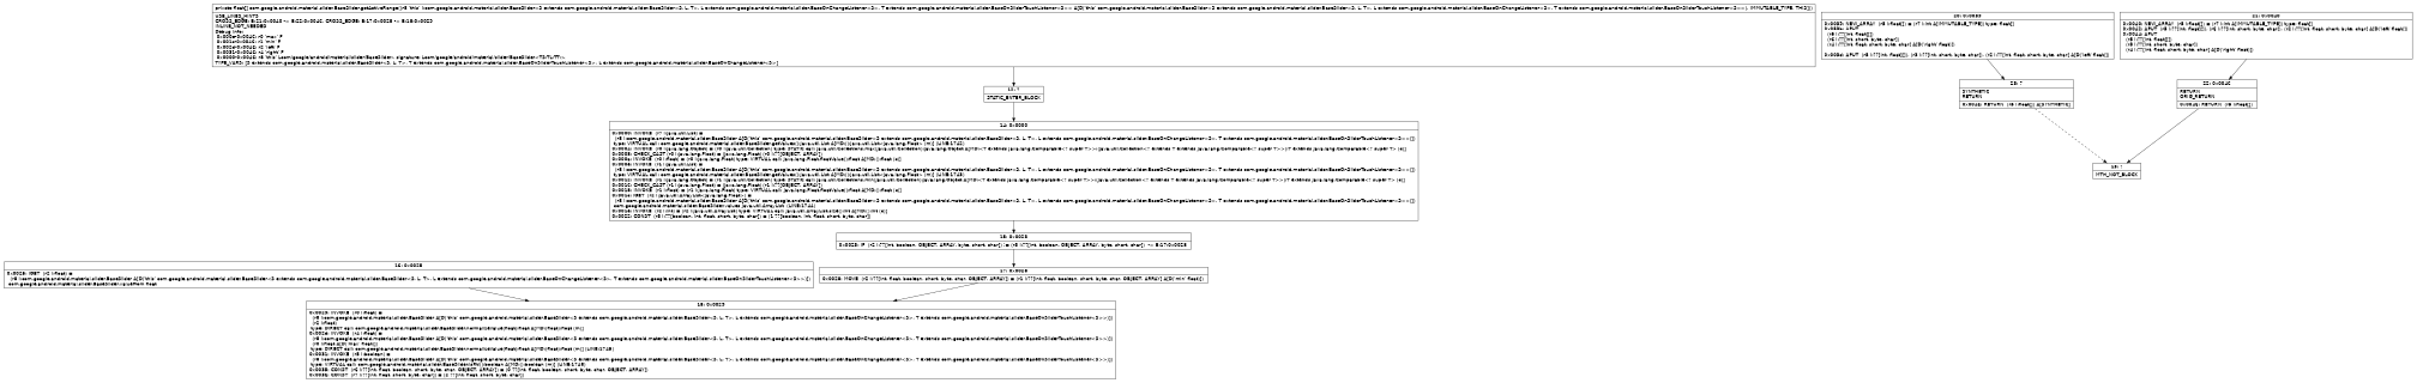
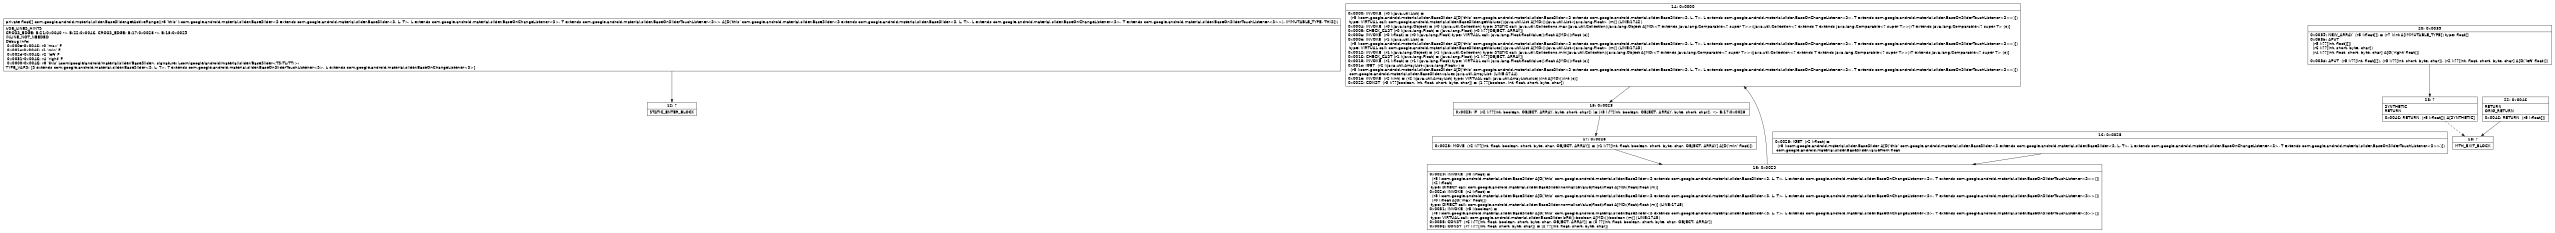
  digraph {
    fontname="DejaVu Sans"
    node [fontname="DejaVu Sans" shape=record]
    edge [fontname="DejaVu Sans"]
    n1 [label="{12\:\ ?|STATIC_ENTER_BLOCK\l}"]
-   n2 [label="{14\:\ 0x0000|0x0000: INVOKE  (r7 I:java.util.List) = \l  (r8 I:com.google.android.material.slider.BaseSlider A[D('this' com.google.android.material.slider.BaseSlider\<S extends com.google.android.material.slider.BaseSlider\<S, L, T\>, L extends com.google.android.material.slider.BaseOnChangeListener\<S\>, T extends com.google.android.material.slider.BaseOnSliderTouchListener\<S\>\>)])\l type: VIRTUAL call: com.google.android.material.slider.BaseSlider.getValues():java.util.List A[MD:():java.util.List\<java.lang.Float\> (m)] (LINE:1742)\l0x0004: INVOKE  (r0 I:java.lang.Object) = (r0 I:java.util.Collection) type: STATIC call: java.util.Collections.max(java.util.Collection):java.lang.Object A[MD:\<T extends java.lang.Comparable\<? super T\>\>:(java.util.Collection\<? extends T extends java.lang.Comparable\<? super T\>\>):T extends java.lang.Comparable\<? super T\> (c)]\l0x0008: CHECK_CAST (r0 I:java.lang.Float) = (java.lang.Float) (r0 I:??[OBJECT, ARRAY]) \l0x000a: INVOKE  (r0 I:float) = (r0 I:java.lang.Float) type: VIRTUAL call: java.lang.Float.floatValue():float A[MD:():float (c)]\l0x000e: INVOKE  (r1 I:java.util.List) = \l  (r8 I:com.google.android.material.slider.BaseSlider A[D('this' com.google.android.material.slider.BaseSlider\<S extends com.google.android.material.slider.BaseSlider\<S, L, T\>, L extends com.google.android.material.slider.BaseOnChangeListener\<S\>, T extends com.google.android.material.slider.BaseOnSliderTouchListener\<S\>\>)])\l type: VIRTUAL call: com.google.android.material.slider.BaseSlider.getValues():java.util.List A[MD:():java.util.List\<java.lang.Float\> (m)] (LINE:1743)\l0x0012: INVOKE  (r1 I:java.lang.Object) = (r1 I:java.util.Collection) type: STATIC call: java.util.Collections.min(java.util.Collection):java.lang.Object A[MD:\<T extends java.lang.Comparable\<? super T\>\>:(java.util.Collection\<? extends T extends java.lang.Comparable\<? super T\>\>):T extends java.lang.Comparable\<? super T\> (c)]\l0x0016: CHECK_CAST (r1 I:java.lang.Float) = (java.lang.Float) (r1 I:??[OBJECT, ARRAY]) \l0x0018: INVOKE  (r1 I:float) = (r1 I:java.lang.Float) type: VIRTUAL call: java.lang.Float.floatValue():float A[MD:():float (c)]\l0x001c: IGET  (r2 I:java.util.ArrayList\<java.lang.Float\>) = \l  (r8 I:com.google.android.material.slider.BaseSlider A[D('this' com.google.android.material.slider.BaseSlider\<S extends com.google.android.material.slider.BaseSlider\<S, L, T\>, L extends com.google.android.material.slider.BaseOnChangeListener\<S\>, T extends com.google.android.material.slider.BaseOnSliderTouchListener\<S\>\>)])\l com.google.android.material.slider.BaseSlider.values java.util.ArrayList  (LINE:1744)\l0x001e: INVOKE  (r2 I:int) = (r2 I:java.util.ArrayList) type: VIRTUAL call: java.util.ArrayList.size():int A[MD:():int (c)]\l0x0022: CONST  (r3 I:??[boolean, int, float, short, byte, char]) = (1 ??[boolean, int, float, short, byte, char]) \l}"]
+   n2 [label="{14\:\ 0x0000|0x0000: INVOKE  (r0 I:java.util.List) = \l  (r8 I:com.google.android.material.slider.BaseSlider A[D('this' com.google.android.material.slider.BaseSlider\<S extends com.google.android.material.slider.BaseSlider\<S, L, T\>, L extends com.google.android.material.slider.BaseOnChangeListener\<S\>, T extends com.google.android.material.slider.BaseOnSliderTouchListener\<S\>\>)])\l type: VIRTUAL call: com.google.android.material.slider.BaseSlider.getValues():java.util.List A[MD:():java.util.List\<java.lang.Float\> (m)] (LINE:1742)\l0x0004: INVOKE  (r0 I:java.lang.Object) = (r0 I:java.util.Collection) type: STATIC call: java.util.Collections.max(java.util.Collection):java.lang.Object A[MD:\<T extends java.lang.Comparable\<? super T\>\>:(java.util.Collection\<? extends T extends java.lang.Comparable\<? super T\>\>):T extends java.lang.Comparable\<? super T\> (c)]\l0x0008: CHECK_CAST (r0 I:java.lang.Float) = (java.lang.Float) (r0 I:??[OBJECT, ARRAY]) \l0x000a: INVOKE  (r0 I:float) = (r0 I:java.lang.Float) type: VIRTUAL call: java.lang.Float.floatValue():float A[MD:():float (c)]\l0x000e: INVOKE  (r1 I:java.util.List) = \l  (r8 I:com.google.android.material.slider.BaseSlider A[D('this' com.google.android.material.slider.BaseSlider\<S extends com.google.android.material.slider.BaseSlider\<S, L, T\>, L extends com.google.android.material.slider.BaseOnChangeListener\<S\>, T extends com.google.android.material.slider.BaseOnSliderTouchListener\<S\>\>)])\l type: VIRTUAL call: com.google.android.material.slider.BaseSlider.getValues():java.util.List A[MD:():java.util.List\<java.lang.Float\> (m)] (LINE:1743)\l0x0012: INVOKE  (r1 I:java.lang.Object) = (r1 I:java.util.Collection) type: STATIC call: java.util.Collections.min(java.util.Collection):java.lang.Object A[MD:\<T extends java.lang.Comparable\<? super T\>\>:(java.util.Collection\<? extends T extends java.lang.Comparable\<? super T\>\>):T extends java.lang.Comparable\<? super T\> (c)]\l0x0016: CHECK_CAST (r1 I:java.lang.Float) = (java.lang.Float) (r1 I:??[OBJECT, ARRAY]) \l0x0018: INVOKE  (r1 I:float) = (r1 I:java.lang.Float) type: VIRTUAL call: java.lang.Float.floatValue():float A[MD:():float (c)]\l0x001c: IGET  (r2 I:java.util.ArrayList\<java.lang.Float\>) = \l  (r8 I:com.google.android.material.slider.BaseSlider A[D('this' com.google.android.material.slider.BaseSlider\<S extends com.google.android.material.slider.BaseSlider\<S, L, T\>, L extends com.google.android.material.slider.BaseOnChangeListener\<S\>, T extends com.google.android.material.slider.BaseOnSliderTouchListener\<S\>\>)])\l com.google.android.material.slider.BaseSlider.values java.util.ArrayList  (LINE:1744)\l0x001e: INVOKE  (r2 I:int) = (r2 I:java.util.ArrayList) type: VIRTUAL call: java.util.ArrayList.size():int A[MD:():int (c)]\l0x0022: CONST  (r3 I:??[boolean, int, float, short, byte, char]) = (1 ??[boolean, int, float, short, byte, char]) \l}"]
    n3 [label="{15\:\ 0x0023|0x0023: IF  (r2 I:??[int, boolean, OBJECT, ARRAY, byte, short, char]) != (r3 I:??[int, boolean, OBJECT, ARRAY, byte, short, char])  \-\> B:17:0x0028 \l}"]
    n4 [label="{17\:\ 0x0028|0x0028: MOVE  (r2 I:??[int, float, boolean, short, byte, char, OBJECT, ARRAY]) = (r1 I:??[int, float, boolean, short, byte, char, OBJECT, ARRAY] A[D('min' float)]) \l}"]
    n5 [label="{16\:\ 0x0025|0x0025: IGET  (r2 I:float) = \l  (r8 I:com.google.android.material.slider.BaseSlider A[D('this' com.google.android.material.slider.BaseSlider\<S extends com.google.android.material.slider.BaseSlider\<S, L, T\>, L extends com.google.android.material.slider.BaseOnChangeListener\<S\>, T extends com.google.android.material.slider.BaseOnSliderTouchListener\<S\>\>)])\l com.google.android.material.slider.BaseSlider.valueFrom float \l}"]
    n6 [label="{18\:\ 0x0029|0x0029: INVOKE  (r0 I:float) = \l  (r8 I:com.google.android.material.slider.BaseSlider A[D('this' com.google.android.material.slider.BaseSlider\<S extends com.google.android.material.slider.BaseSlider\<S, L, T\>, L extends com.google.android.material.slider.BaseOnChangeListener\<S\>, T extends com.google.android.material.slider.BaseOnSliderTouchListener\<S\>\>)])\l  (r2 I:float)\l type: DIRECT call: com.google.android.material.slider.BaseSlider.normalizeValue(float):float A[MD:(float):float (m)]\l0x002d: INVOKE  (r4 I:float) = \l  (r8 I:com.google.android.material.slider.BaseSlider A[D('this' com.google.android.material.slider.BaseSlider\<S extends com.google.android.material.slider.BaseSlider\<S, L, T\>, L extends com.google.android.material.slider.BaseOnChangeListener\<S\>, T extends com.google.android.material.slider.BaseOnSliderTouchListener\<S\>\>)])\l  (r0 I:float A[D('max' float)])\l type: DIRECT call: com.google.android.material.slider.BaseSlider.normalizeValue(float):float A[MD:(float):float (m)] (LINE:1745)\l0x0031: INVOKE  (r5 I:boolean) = \l  (r8 I:com.google.android.material.slider.BaseSlider A[D('this' com.google.android.material.slider.BaseSlider\<S extends com.google.android.material.slider.BaseSlider\<S, L, T\>, L extends com.google.android.material.slider.BaseOnChangeListener\<S\>, T extends com.google.android.material.slider.BaseOnSliderTouchListener\<S\>\>)])\l type: VIRTUAL call: com.google.android.material.slider.BaseSlider.isRtl():boolean A[MD:():boolean (m)] (LINE:1748)\l0x0035: CONST  (r6 I:??[int, float, boolean, short, byte, char, OBJECT, ARRAY]) = (0 ??[int, float, boolean, short, byte, char, OBJECT, ARRAY]) \l0x0036: CONST  (r7 I:??[int, float, short, byte, char]) = (2 ??[int, float, short, byte, char]) \l}"]
    n7 [label="{20\:\ 0x0039|0x0039: NEW_ARRAY  (r5 I:float[]) = (r7 I:int A[IMMUTABLE_TYPE]) type: float[] \l0x053b: APUT  \l  (r5 I:??[int, float][])\l  (r6 I:??[int, short, byte, char])\l  (r4 I:??[int, float, short, byte, char] A[D('right' float)])\l \l0x003d: APUT  (r5 I:??[int, float][]), (r3 I:??[int, short, byte, char]), (r2 I:??[int, float, short, byte, char] A[D('left' float)]) \l}"]
    n8 [label="{23\:\ ?|SYNTHETIC\lRETURN\l|0x0046: RETURN  (r5 I:float[]) A[SYNTHETIC]\l}"]
-   n9 [label="{21\:\ 0x0040|0x0040: NEW_ARRAY  (r5 I:float[]) = (r7 I:int A[IMMUTABLE_TYPE]) type: float[] \l0x0042: APUT  (r5 I:??[int, float][]), (r6 I:??[int, short, byte, char]), (r2 I:??[int, float, short, byte, char] A[D('left' float)]) \l0x0044: APUT  \l  (r5 I:??[int, float][])\l  (r3 I:??[int, short, byte, char])\l  (r4 I:??[int, float, short, byte, char] A[D('right' float)])\l \l}"]
    n10 [label="{22\:\ 0x0046|RETURN\lORIG_RETURN\l|0x0046: RETURN  (r5 I:float[]) \l}"]
-   n11 [label="{13\:\ ?|MTH_NOT_BLOCK\l}"]
+   n11 [label="{13\:\ ?|MTH_EXIT_BLOCK\l}"]
    n12 [label="{private float[] com.google.android.material.slider.BaseSlider.getActiveRange((r8 'this' I:com.google.android.material.slider.BaseSlider\<S extends com.google.android.material.slider.BaseSlider\<S, L, T\>, L extends com.google.android.material.slider.BaseOnChangeListener\<S\>, T extends com.google.android.material.slider.BaseOnSliderTouchListener\<S\>\> A[D('this' com.google.android.material.slider.BaseSlider\<S extends com.google.android.material.slider.BaseSlider\<S, L, T\>, L extends com.google.android.material.slider.BaseOnChangeListener\<S\>, T extends com.google.android.material.slider.BaseOnSliderTouchListener\<S\>\>), IMMUTABLE_TYPE, THIS]))  | USE_LINES_HINTS\lCROSS_EDGE: B:21:0x0040 \-\> B:22:0x0046, CROSS_EDGE: B:17:0x0028 \-\> B:18:0x0029\lINLINE_NOT_NEEDED\lDebug Info:\l  0x000e\-0x0046: r0 'max' F\l  0x001c\-0x0046: r1 'min' F\l  0x002d\-0x0046: r2 'left' F\l  0x0031\-0x0046: r4 'right' F\l  0x0000\-0x0046: r8 'this' Lcom\/google\/android\/material\/slider\/BaseSlider;, signature: Lcom\/google\/android\/material\/slider\/BaseSlider\<TS;TL;TT;\>;\lTYPE_VARS: [S extends com.google.android.material.slider.BaseSlider\<S, L, T\>, T extends com.google.android.material.slider.BaseOnSliderTouchListener\<S\>, L extends com.google.android.material.slider.BaseOnChangeListener\<S\>]\l}"]
-   n1 -> n2
+   n6 -> n2
    n2 -> n3
    n3 -> n4
    n4 -> n6
    n5 -> n6
    n7 -> n8
    n8 -> n11 [style=dashed]
-   n9 -> n10
    n10 -> n11
    n12 -> n1
  }
